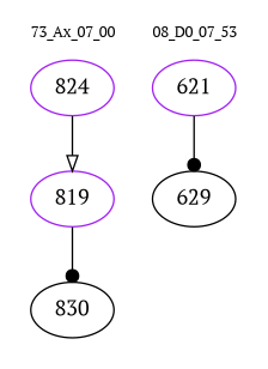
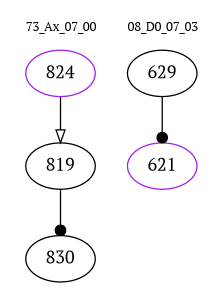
  digraph {
    fontname="PT Serif"
    node [color=purple fontname="PT Serif"]
    edge [arrowhead=dot color=black fontname="PT Serif"]
    n1 [label=824]
-   n2 [label=819]
+   n2 [color=black label=819]
    n3 [color=black label=830]
    n4 [color=black label=629]
    n5 [label=621]
    subgraph cluster_1 {
      color=white
      fontsize=10
      label="73_Ax_07_00"
      n1
      n2
      n3
    }
    subgraph cluster_2 {
      color=white
      fontsize=10
-     label="08_D0_07_53"
+     label="08_D0_07_03"
      n4
      n5
    }
    n1 -> n2 [arrowhead=onormal]
    n2 -> n3
-   n5 -> n4
+   n4 -> n5
  }
